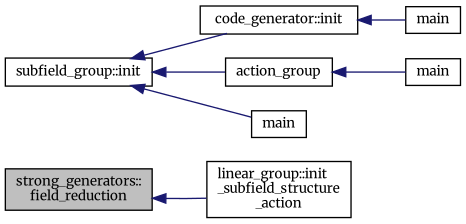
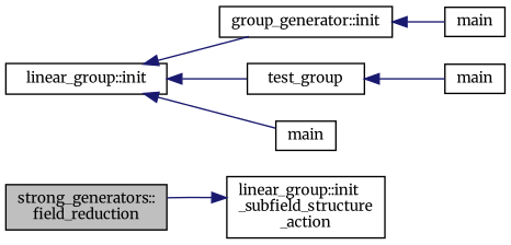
  digraph {
    fontname=Merriweather
    rankdir=LR
    node [color=black fillcolor=white fontname=Merriweather fontsize=10 shape=record style=filled]
    edge [color=midnightblue dir=back fontname=Merriweather fontsize=10 labelfontname=Helvetica labelfontsize=10 style=solid]
    n1 [fillcolor=grey75 fontcolor=black height=0.2 label="strong_generators::\lfield_reduction" width=0.4]
    n2 [height=0.2 label="linear_group::init\l_subfield_structure\l_action" width=0.4]
-   n3 [height=0.2 label="subfield_group::init" width=0.4]
-   n4 [height=0.2 label="code_generator::init" width=0.4]
-   n5 [height=0.2 label=action_group width=0.4]
+   n3 [height=0.2 label="linear_group::init" width=0.4]
+   n4 [height=0.2 label="group_generator::init" width=0.4]
+   n5 [height=0.2 label=test_group width=0.4]
    n6 [height=0.2 label=main width=0.4]
    n7 [height=0.2 label=main width=0.4]
    n8 [height=0.2 label=main width=0.4]
-   n1 -> n2
+   n2 -> n1
    n3 -> n4
    n3 -> n5
    n3 -> n6
    n4 -> n7
    n5 -> n8
  }
